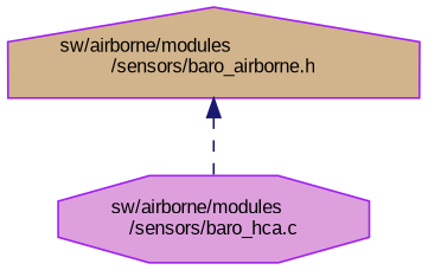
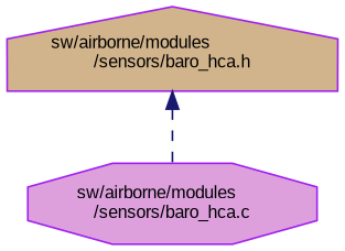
  digraph {
    fontname="Liberation Sans"
    node [color=purple fontname="Liberation Sans" fontsize=10 style=filled]
-   n1 [fillcolor=tan fontcolor=black height=0.2 label="sw/airborne/modules\l/sensors/baro_airborne.h" shape=house width=0.4]
+   n1 [fillcolor=tan fontcolor=black height=0.2 label="sw/airborne/modules\l/sensors/baro_hca.h" shape=house width=0.4]
    n2 [fillcolor=plum height=0.2 label="sw/airborne/modules\l/sensors/baro_hca.c" shape=octagon width=0.4]
    n1 -> n2 [color=midnightblue dir=back fontname="Liberation Sans" fontsize=10 labelfontname=FreeSans labelfontsize=10 style=dashed]
  }
